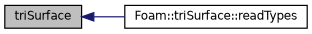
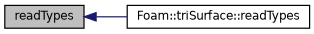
  digraph {
    rankdir=LR
    node [color=black fontname=Helvetica fontsize=10 shape=record]
-   n1 [fillcolor=grey75 fontcolor=black height=0.2 label=triSurface style=filled width=0.4]
+   n1 [fillcolor=grey75 fontcolor=black height=0.2 label=readTypes style=filled width=0.4]
    n2 [height=0.2 label="Foam::triSurface::readTypes" width=0.4]
    n1 -> n2 [color=midnightblue dir=back fontname=Helvetica fontsize=10 labelfontname=Helvetica labelfontsize=10 style=solid]
  }
